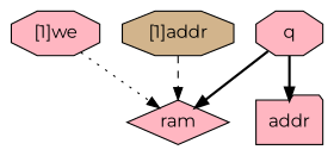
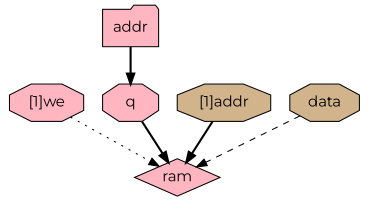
  strict digraph {
    fontname=Montserrat
    node [complexity=3 fillcolor=lightpink fontname=Montserrat importance=5.63430849782 rank=1.40857712446 shape=octagon style=filled]
    edge [fontname=Montserrat style=bold]
    ram [importance=0.611650980518 rank=0.203883660173 shape=diamond]
    "[1]we" [complexity=4]
    q [complexity=0 importance=0.294498082777 rank=0.0]
    addr [importance=0.423947755938 rank=0.141315918646 shape=folder]
    "[1]addr" [complexity=4 fillcolor=tan]
+   data [complexity=22 fillcolor=tan rank=0.256104931719]
    "[1]we" -> ram [style=dotted]
    q -> ram
-   q -> addr
-   "[1]addr" -> ram [style=dashed]
+   addr -> q
+   "[1]addr" -> ram
+   data -> ram [style=dashed]
  }
